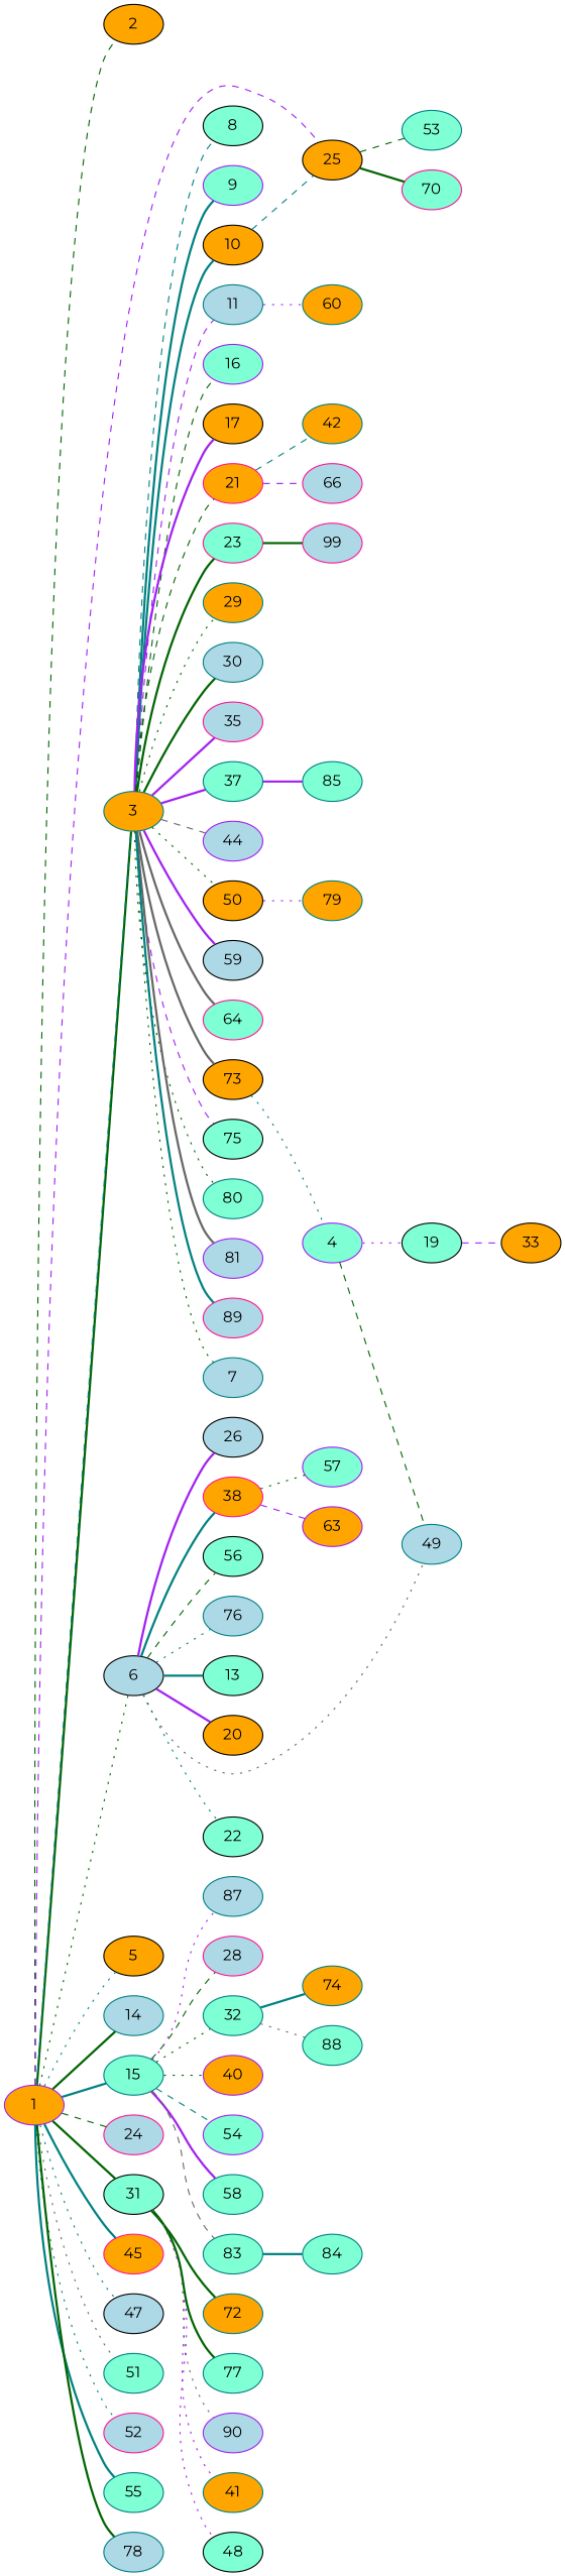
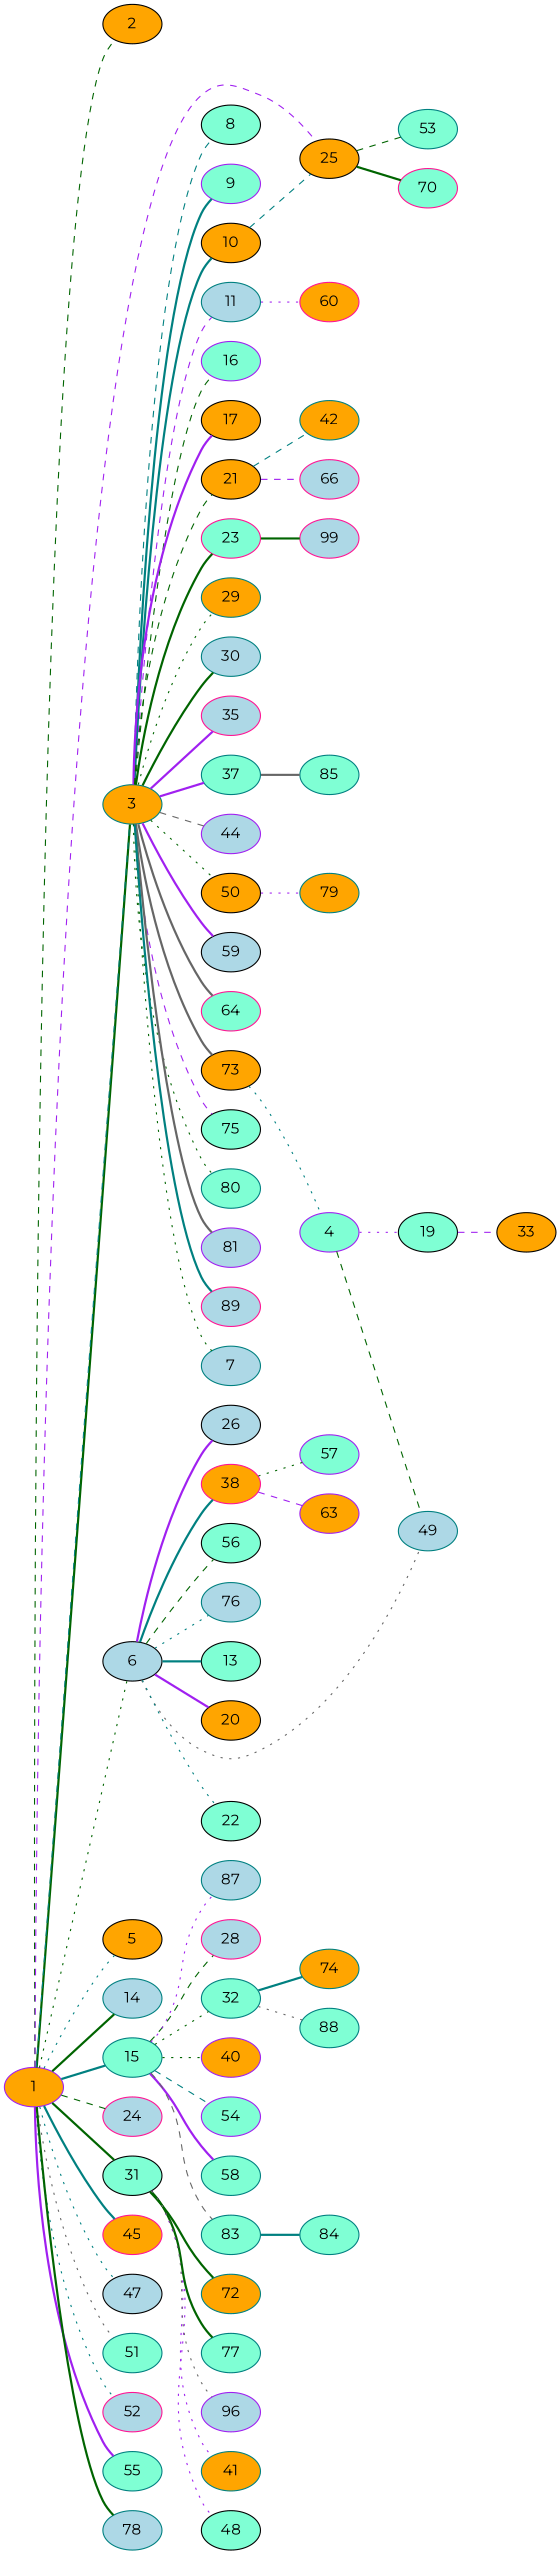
  graph {
    fontname=Montserrat
    rankdir=LR
    node [color=teal fillcolor=aquamarine fontname=Montserrat style=filled]
    edge [color=darkgreen fontname=Montserrat style=bold]
    1 [color=purple fillcolor=orange super="+27"]
    2 [color=black fillcolor=orange super="+18"]
    3 [fillcolor=orange super="+43"]
    5 [color=black fillcolor=orange]
    6 [color=black fillcolor=lightblue super="+12"]
    14 [fillcolor=lightblue]
    15 [super="+82"]
    24 [color=deeppink fillcolor=lightblue]
    25 [color=black fillcolor=orange super="+36"]
    31 [color=black super="+34"]
    45 [color=deeppink fillcolor=orange]
    47 [color=black fillcolor=lightblue]
    51
    52 [color=deeppink fillcolor=lightblue]
    55
    78 [fillcolor=lightblue]
    7 [fillcolor=lightblue super="+68"]
    8 [color=black]
    9 [color=purple]
    10 [color=black fillcolor=orange]
    11 [fillcolor=lightblue]
    16 [color=purple]
    17 [color=black fillcolor=orange]
-   21 [color=deeppink fillcolor=orange super="+71"]
+   21 [color=black fillcolor=orange super="+71"]
    23 [color=deeppink]
    29 [fillcolor=orange]
    30 [fillcolor=lightblue]
    35 [color=deeppink fillcolor=lightblue]
    37
    44 [color=purple fillcolor=lightblue]
    50 [color=black fillcolor=orange]
    59 [color=black fillcolor=lightblue]
    64 [color=deeppink]
    73 [color=black fillcolor=orange]
    75 [color=black]
    80
    81 [color=purple fillcolor=lightblue]
    89 [color=deeppink fillcolor=lightblue]
    49 [fillcolor=lightblue super="+65"]
    13 [color=black]
    20 [color=black fillcolor=orange]
    22 [color=black]
    26 [color=black fillcolor=lightblue]
    38 [color=deeppink fillcolor=orange super="+39"]
    56 [color=black]
    76 [fillcolor=lightblue]
    28 [color=deeppink fillcolor=lightblue super="+46"]
    32 [super="+67"]
    40 [color=purple fillcolor=orange]
    54 [color=purple]
    58
    83
    87 [fillcolor=lightblue]
    53
    70 [color=deeppink]
    41 [fillcolor=orange super="+62"]
    48 [color=black]
    72 [fillcolor=orange]
    77
-   90 [color=purple fillcolor=lightblue]
+   90 [color=purple fillcolor=lightblue label=96]
    4 [color=purple]
    19 [color=black super="+86"]
-   60 [fillcolor=orange super="+61"]
+   60 [color=deeppink fillcolor=orange super="+61"]
    42 [fillcolor=orange]
    66 [color=deeppink fillcolor=lightblue]
    n66 [color=deeppink fillcolor=lightblue label=99]
    85
    79 [fillcolor=orange]
    33 [color=black fillcolor=orange]
    57 [color=purple]
    63 [color=purple fillcolor=orange]
    74 [fillcolor=orange]
    88
    84
    1 -- 2 [style=dashed]
    1 -- 3
    1 -- 3 [color=teal style=dashed]
    1 -- 5 [color=teal style=dotted]
    1 -- 6 [style=dotted]
    1 -- 14
    1 -- 15 [color=teal]
    1 -- 24 [style=dashed]
    1 -- 25 [color=purple style=dashed]
    1 -- 31
    1 -- 45 [color=teal]
    1 -- 47 [color=teal style=dotted]
    1 -- 51 [color=gray40 style=dotted]
    1 -- 52 [color=teal style=dotted]
-   1 -- 55 [color=teal]
+   1 -- 55 [color=purple]
    1 -- 78
    3 -- 7 [style=dotted]
    3 -- 8 [color=teal style=dashed]
    3 -- 9 [color=teal]
    3 -- 10 [color=teal]
    3 -- 11 [color=purple style=dashed]
    3 -- 16 [style=dashed]
    3 -- 17 [color=purple]
    3 -- 21 [style=dashed]
    3 -- 23
    3 -- 29 [style=dotted]
    3 -- 30
    3 -- 35 [color=purple]
    3 -- 37 [color=purple]
    3 -- 44 [color=gray40 style=dashed]
    3 -- 50 [style=dotted]
    3 -- 59 [color=purple]
    3 -- 64 [color=gray40]
    3 -- 73 [color=gray40]
    3 -- 75 [color=purple style=dashed]
    3 -- 80 [style=dotted]
    3 -- 81 [color=gray40]
    3 -- 89 [color=teal]
    6 -- 49 [color=gray40 style=dotted]
    6 -- 13 [color=teal]
    6 -- 20 [color=purple]
    6 -- 22 [color=teal style=dotted]
    6 -- 26 [color=purple]
    6 -- 38 [color=teal]
    6 -- 56 [style=dashed]
    6 -- 76 [color=teal style=dotted]
    15 -- 28 [style=dashed]
    15 -- 32 [style=dotted]
    15 -- 40 [style=dotted]
    15 -- 54 [color=teal style=dashed]
    15 -- 58 [color=purple]
    15 -- 83 [color=gray40 style=dashed]
    15 -- 87 [color=purple style=dotted]
    25 -- 53 [style=dashed]
    25 -- 70
    31 -- 41 [color=purple style=dotted]
    31 -- 48 [color=purple style=dotted]
    31 -- 72
    31 -- 77
    31 -- 90 [color=gray40 style=dotted]
    10 -- 25 [color=teal style=dashed]
    11 -- 60 [color=purple style=dotted]
    21 -- 42 [color=teal style=dashed]
    21 -- 66 [color=purple style=dashed]
    23 -- n66
-   37 -- 85 [color=purple]
+   37 -- 85 [color=gray40]
    50 -- 79 [color=purple style=dotted]
    73 -- 4 [color=teal style=dotted]
    38 -- 57 [style=dotted]
    38 -- 63 [color=purple style=dashed]
    32 -- 74 [color=teal]
    32 -- 88 [color=gray40 style=dotted]
    83 -- 84 [color=teal]
    4 -- 49 [style=dashed]
    4 -- 19 [color=purple style=dotted]
    19 -- 33 [color=purple style=dashed]
  }
